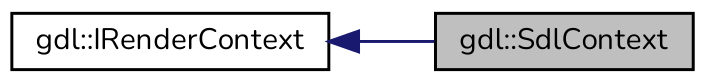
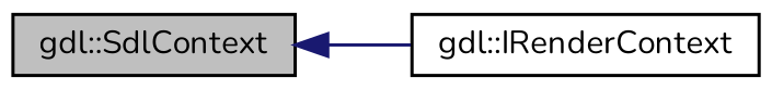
  digraph {
    rankdir=LR
    fontname=Nunito
    node [color=black fontname=Nunito fontsize=10 shape=record style=filled]
    n1 [fillcolor=grey75 fontcolor=black height=0.2 label="gdl::SdlContext" width=0.4]
    n2 [fillcolor=white height=0.2 label="gdl::IRenderContext" width=0.4]
-   n2 -> n1 [color=midnightblue dir=back fontname=Nunito fontsize=10 labelfontname=Helvetica labelfontsize=10 style=solid]
+   n1 -> n2 [color=midnightblue dir=back fontname=Nunito fontsize=10 labelfontname=Helvetica labelfontsize=10 style=solid]
  }
